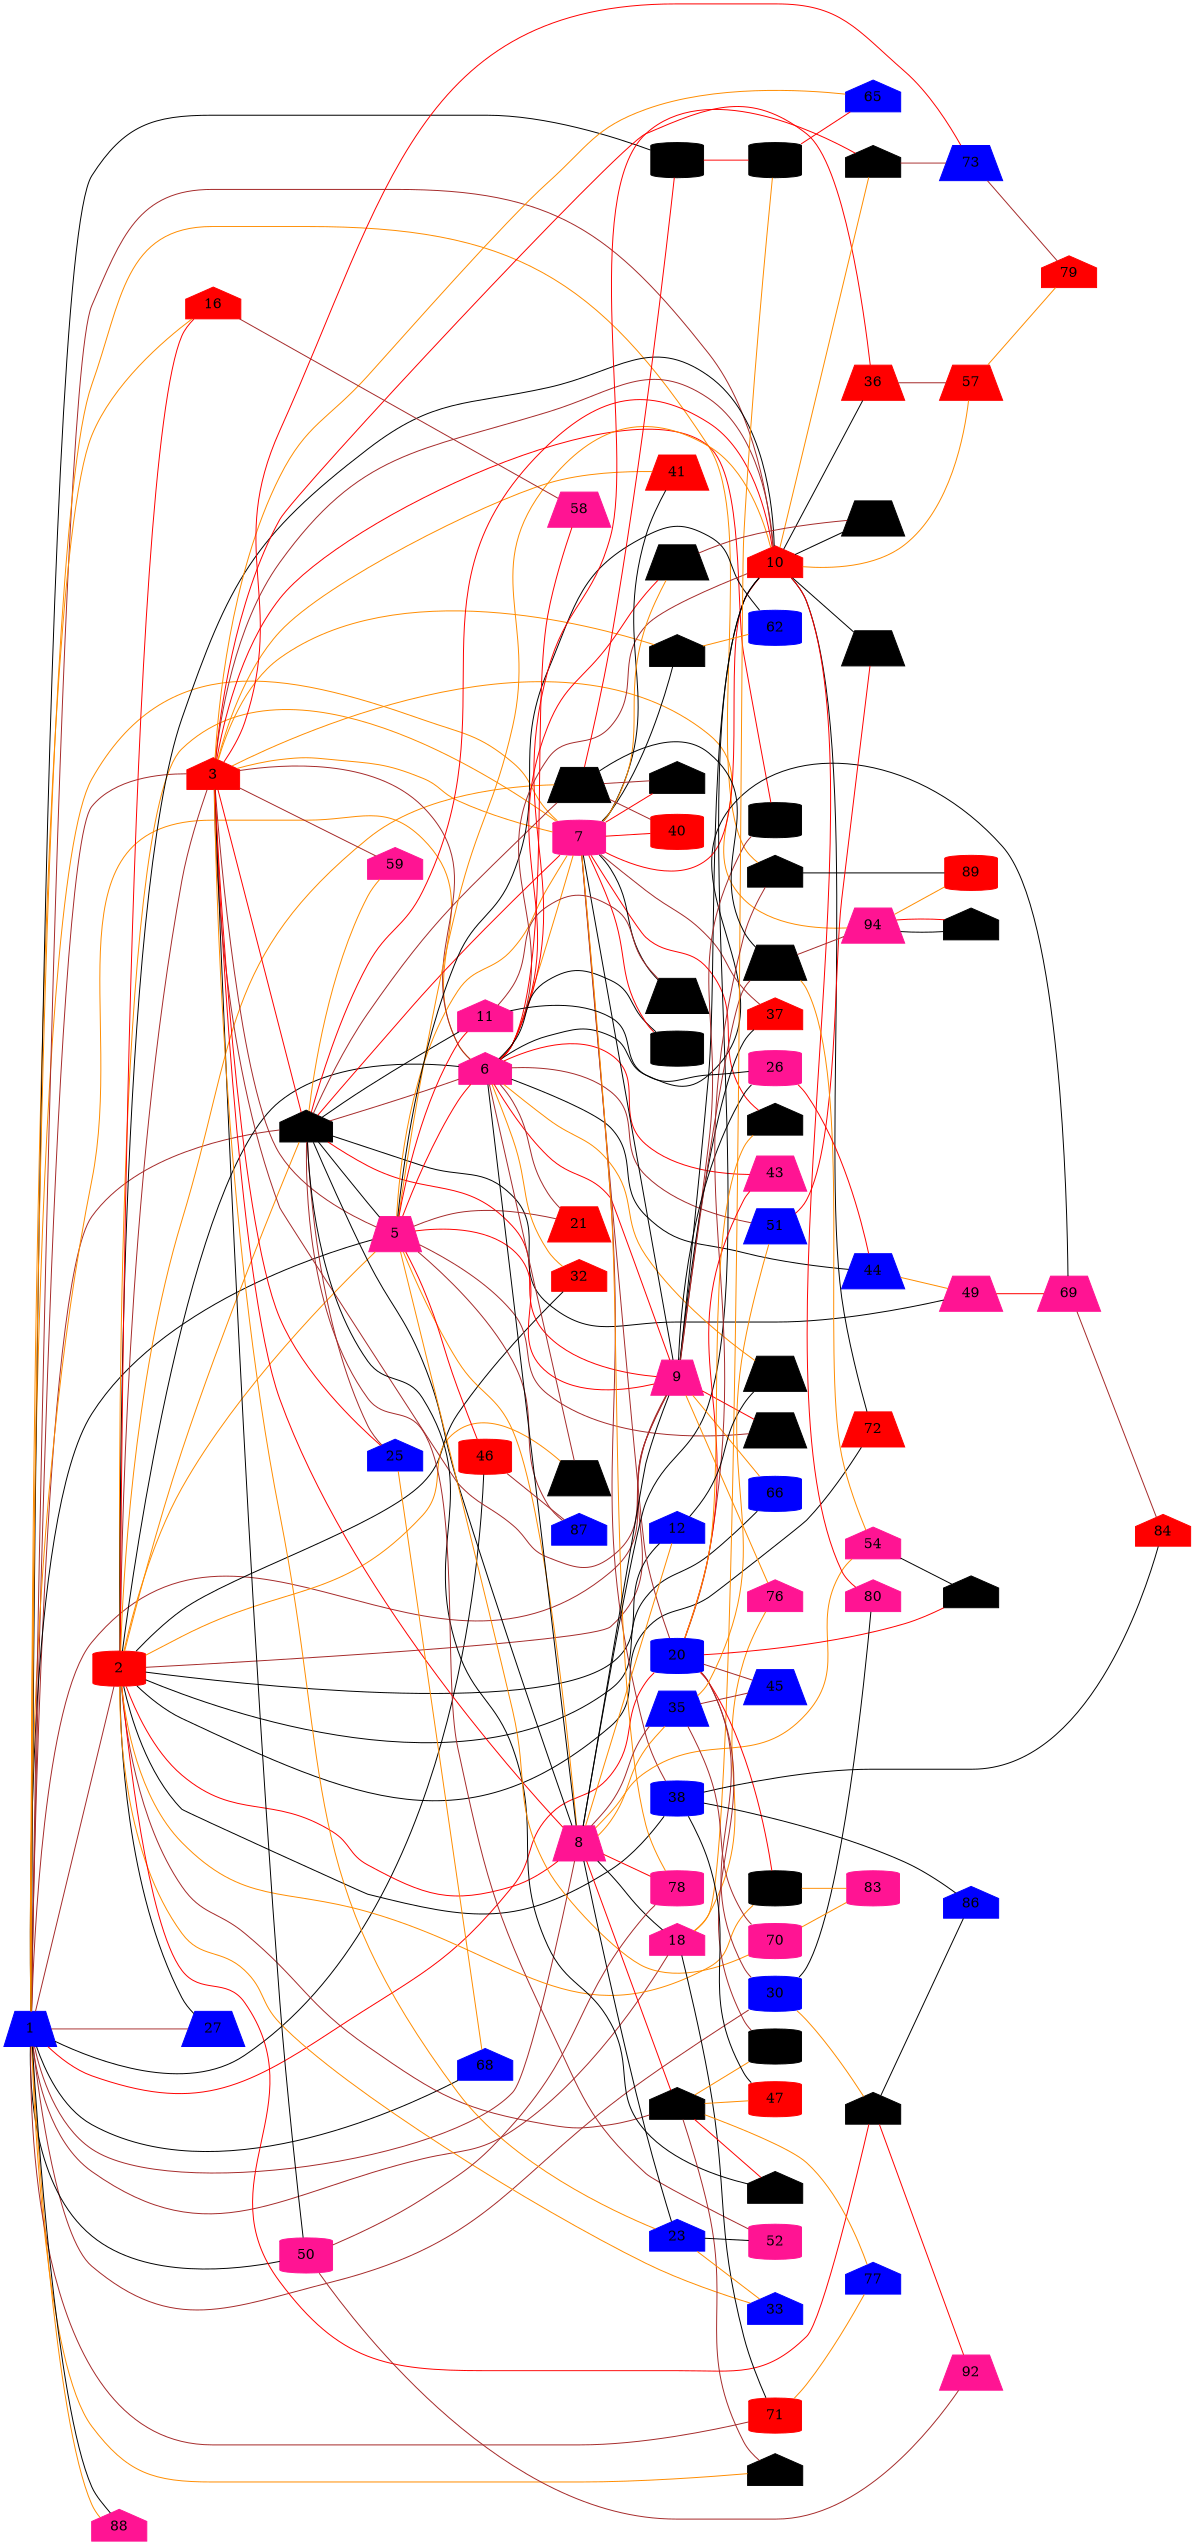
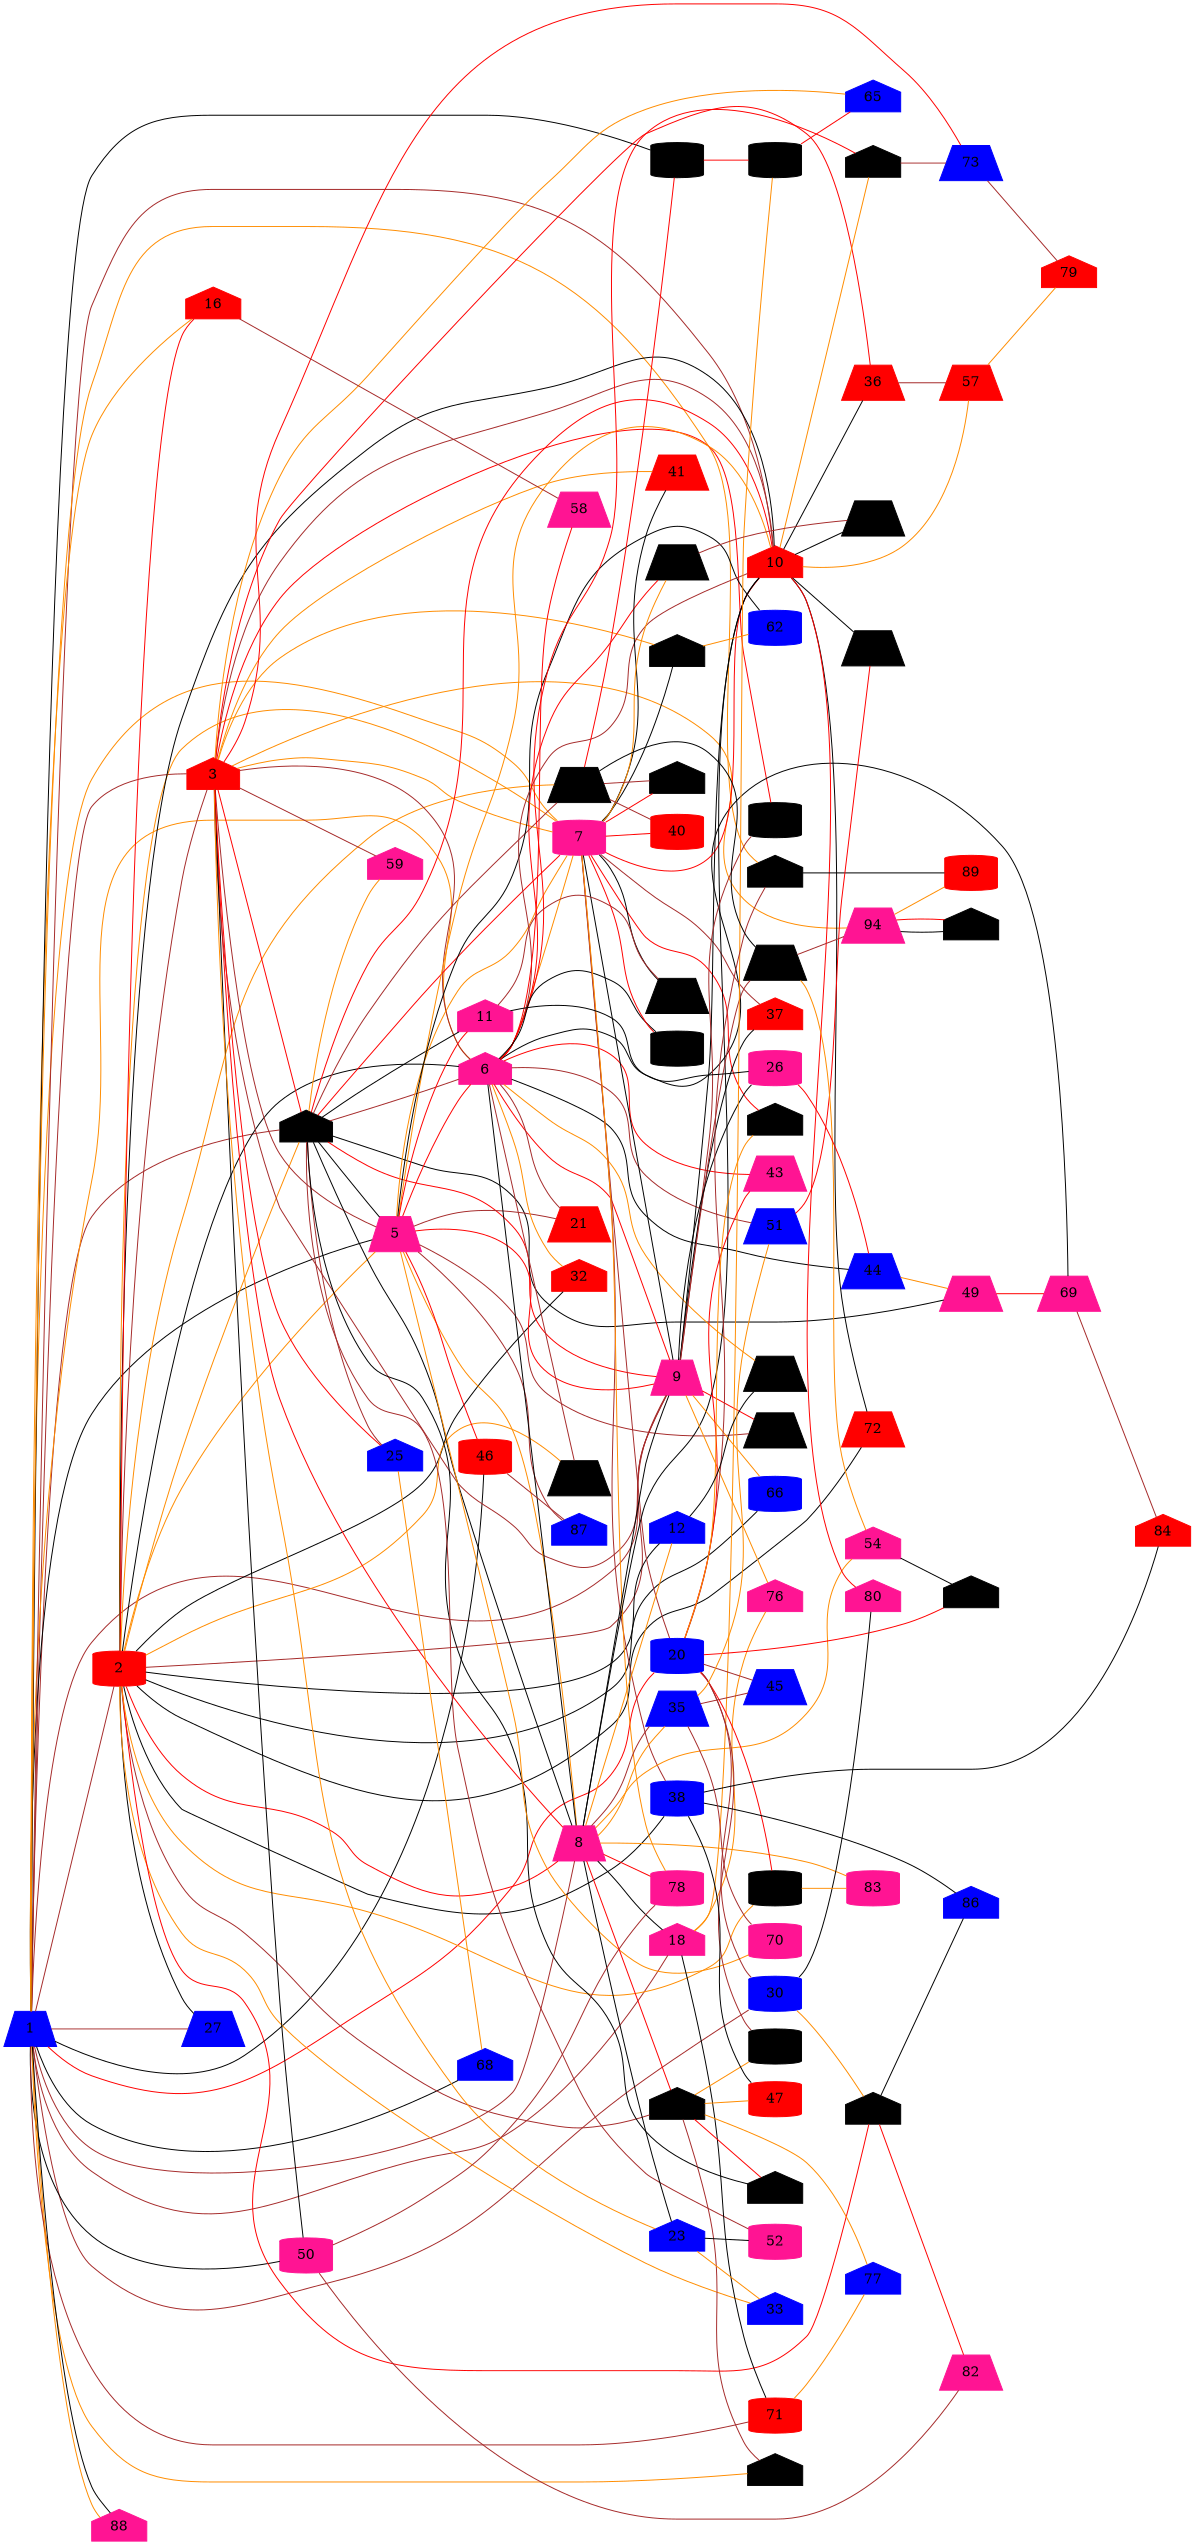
  graph {
    rankdir=LR
    node [color=black shape=house style=filled]
    edge [color=brown]
    1 [color=blue shape=trapezium]
    2 [color=red shape=cylinder]
    3 [color=red]
    4
    5 [color=deeppink shape=trapezium]
    6 [color=deeppink]
    7 [color=deeppink shape=cylinder]
    8 [color=deeppink shape=trapezium]
    9 [color=deeppink shape=trapezium]
    10 [color=red]
    16 [color=red]
    18 [color=deeppink]
    20 [color=blue shape=cylinder]
    27 [color=blue shape=trapezium]
    30 [color=blue shape=cylinder]
    34 [shape=cylinder]
    42
    46 [color=red shape=cylinder]
    50 [color=deeppink shape=cylinder]
    53
    68 [color=blue]
    71 [color=red shape=cylinder]
    88 [color=deeppink]
    12 [color=blue]
    13
    19 [shape=trapezium]
    32 [color=red]
    33 [color=blue]
    38 [color=blue shape=cylinder]
    48
    61 [shape=trapezium]
    63 [shape=cylinder]
    66 [color=blue shape=cylinder]
    72 [color=red shape=trapezium]
    14
    23 [color=blue]
    n37 [color=deeppink label=94 shape=trapezium]
    25 [color=blue]
    36 [color=red shape=trapezium]
    41 [color=red shape=trapezium]
    59 [color=deeppink]
    60 [shape=cylinder]
    65 [color=blue]
    73 [color=blue shape=trapezium]
    11 [color=deeppink]
    17
    49 [color=deeppink shape=trapezium]
    52 [color=deeppink shape=cylinder]
    21 [color=red shape=trapezium]
    31 [shape=trapezium]
    62 [color=blue shape=cylinder]
    70 [color=deeppink shape=cylinder]
    87 [color=blue]
    15 [shape=trapezium]
    28
    43 [color=deeppink shape=trapezium]
    44 [color=blue shape=trapezium]
    51 [color=blue shape=trapezium]
    58 [color=deeppink shape=trapezium]
    69 [color=deeppink shape=trapezium]
    74 [shape=trapezium]
    90 [shape=cylinder]
    29
    37 [color=red]
    39
    40 [color=red shape=cylinder]
    85 [shape=trapezium]
    78 [color=deeppink shape=cylinder]
    35 [color=blue shape=trapezium]
    54 [color=deeppink]
    83 [color=deeppink shape=cylinder]
    22 [shape=trapezium]
    26 [color=deeppink shape=cylinder]
    76 [color=deeppink]
    57 [color=red shape=trapezium]
    67 [shape=trapezium]
    80 [color=deeppink]
    81 [shape=trapezium]
    56 [shape=cylinder]
    75 [shape=cylinder]
    45 [color=blue shape=trapezium]
    64
    89 [color=red shape=cylinder]
-   82 [color=deeppink shape=trapezium label=92]
+   82 [color=deeppink shape=trapezium]
    77 [color=blue]
    47 [color=red shape=cylinder]
    84 [color=red]
    86 [color=blue]
    55
    79 [color=red]
    1 -- 2
    1 -- 3
    1 -- 4
    1 -- 5 [color=black]
    1 -- 6 [color=darkorange]
    1 -- 7 [color=darkorange]
    1 -- 8
    1 -- 9
    1 -- 10
    1 -- 16 [color=darkorange]
    1 -- 18
    1 -- 20 [color=red]
    1 -- 27
    1 -- 30
    1 -- 34 [color=black]
    1 -- 42 [color=darkorange]
    1 -- 46 [color=black]
    1 -- 50 [color=black]
    1 -- 53 [color=darkorange]
    1 -- 68 [color=black]
    1 -- 71
    1 -- 88 [color=darkorange]
    1 -- 88 [color=black]
    2 -- 3
    2 -- 4 [color=darkorange]
    2 -- 5 [color=darkorange]
    2 -- 6 [color=black]
    2 -- 7 [color=darkorange]
    2 -- 8 [color=red]
    2 -- 9
    2 -- 10 [color=black]
    2 -- 16 [color=red]
    2 -- 27 [color=black]
    2 -- 12 [color=black]
    2 -- 13
    2 -- 19 [color=darkorange]
    2 -- 32 [color=black]
    2 -- 33 [color=darkorange]
    2 -- 38 [color=black]
    2 -- 48 [color=red]
    2 -- 61 [color=darkorange]
    2 -- 63 [color=darkorange]
    2 -- 66 [color=black]
    2 -- 72 [color=black]
    3 -- 4 [color=red]
    3 -- 5
    3 -- 6
    3 -- 7 [color=darkorange]
    3 -- 8 [color=red]
    3 -- 9
    3 -- 10
    3 -- 50 [color=black]
    3 -- 14 [color=darkorange]
    3 -- 23 [color=darkorange]
    3 -- n37 [color=darkorange]
    3 -- 25 [color=red]
    3 -- 36 [color=red]
    3 -- 41 [color=darkorange]
    3 -- 59
    3 -- 60 [color=red]
    3 -- 65 [color=darkorange]
    3 -- 73 [color=red]
    4 -- 5 [color=black]
    4 -- 6
    4 -- 7 [color=red]
    4 -- 8 [color=black]
    4 -- 9 [color=red]
    4 -- 10 [color=red]
    4 -- 19
    4 -- 25
    4 -- 59 [color=darkorange]
    4 -- 11 [color=black]
    4 -- 17 [color=black]
    4 -- 49 [color=black]
    4 -- 52
    5 -- 6 [color=red]
    5 -- 7 [color=darkorange]
    5 -- 8 [color=darkorange]
    5 -- 9 [color=red]
    5 -- 10 [color=darkorange]
    5 -- 46 [color=red]
    5 -- 11 [color=red]
    5 -- 21
    5 -- 31
    5 -- 62 [color=black]
    5 -- 70 [color=darkorange]
    5 -- 87
    6 -- 7 [color=darkorange]
    6 -- 8 [color=black]
    6 -- 9 [color=red]
    6 -- 10
    6 -- 32 [color=darkorange]
    6 -- 61
    6 -- 21
    6 -- 15 [color=darkorange]
    6 -- 28 [color=red]
    6 -- 43 [color=red]
    6 -- 44 [color=black]
    6 -- 51
    6 -- 58 [color=red]
    6 -- 69 [color=black]
    6 -- 74 [color=red]
    6 -- 90 [color=black]
    7 -- 9 [color=black]
    7 -- 10 [color=red]
    7 -- 20
    7 -- 38
    7 -- 14 [color=black]
    7 -- 41 [color=black]
    7 -- 74 [color=darkorange]
    7 -- 90 [color=red]
    7 -- 29 [color=red]
    7 -- 37
    7 -- 39 [color=red]
    7 -- 40 [color=red]
    7 -- 85 [color=black]
    7 -- 78 [color=darkorange]
    8 -- 9 [color=black]
    8 -- 10 [color=black]
    8 -- 18 [color=black]
    8 -- 12 [color=darkorange]
    8 -- 13 [color=red]
    8 -- 23 [color=black]
    8 -- 78 [color=red]
    8 -- 35 [color=darkorange]
    8 -- 35
    8 -- 54 [color=darkorange]
-   70 -- 83 [color=darkorange]
+   8 -- 83 [color=darkorange]
    9 -- 10 [color=black]
    9 -- 66 [color=darkorange]
    9 -- 60
    9 -- 31 [color=red]
    9 -- 37 [color=black]
    9 -- 22
    9 -- 26 [color=black]
    9 -- 76 [color=darkorange]
    10 -- 72 [color=black]
    10 -- 36 [color=black]
    10 -- 28 [color=darkorange]
    10 -- 57 [color=darkorange]
    10 -- 67 [color=black]
    10 -- 80 [color=red]
    10 -- 81 [color=black]
    16 -- 58
    18 -- 71 [color=black]
    18 -- 76 [color=darkorange]
    18 -- 56 [color=darkorange]
    20 -- 30
    20 -- 42
    20 -- 63 [color=red]
    20 -- 43 [color=red]
    20 -- 39 [color=darkorange]
    20 -- 75
    20 -- 45
    20 -- 64 [color=red]
    30 -- 48 [color=darkorange]
    30 -- 80 [color=black]
    34 -- 56 [color=red]
    42 -- 89 [color=black]
    46 -- 87
    50 -- 78
    50 -- 82
    71 -- 77 [color=darkorange]
    12 -- 15 [color=black]
    13 -- 53
    13 -- 17 [color=red]
    13 -- 75 [color=darkorange]
    13 -- 77 [color=darkorange]
    13 -- 47 [color=darkorange]
    19 -- 34 [color=red]
    19 -- 29
    19 -- 40
    19 -- 22 [color=black]
    38 -- 47 [color=black]
    38 -- 84 [color=black]
    38 -- 86 [color=black]
    48 -- 82 [color=red]
    48 -- 86 [color=black]
    63 -- 83 [color=darkorange]
    14 -- 62 [color=darkorange]
    23 -- 33 [color=darkorange]
    23 -- 52 [color=black]
    n37 -- 89 [color=darkorange]
    n37 -- 55 [color=black]
    n37 -- 55 [color=red]
    25 -- 68 [color=darkorange]
    36 -- 57
    73 -- 79
    11 -- 85
    11 -- 26 [color=black]
    49 -- 69 [color=red]
    28 -- 73
    44 -- 49 [color=darkorange]
    51 -- 67 [color=red]
    69 -- 84
    74 -- 81
    35 -- 70
    35 -- 51 [color=darkorange]
    35 -- 45
    54 -- 64 [color=black]
    22 -- n37
    22 -- 54 [color=darkorange]
    26 -- 44 [color=red]
    57 -- 79 [color=darkorange]
    56 -- 65 [color=red]
  }
